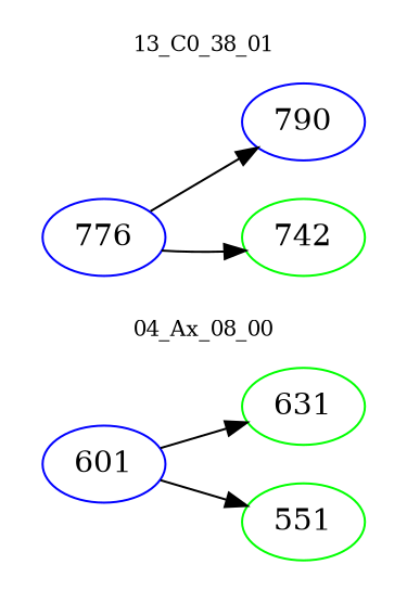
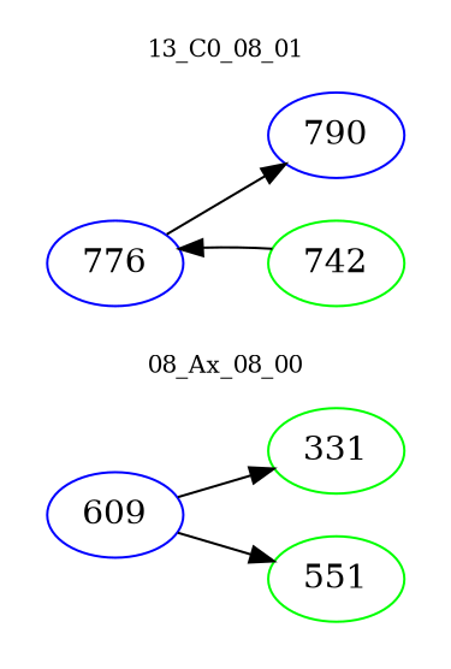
  digraph {
    rankdir=LR
    node [color=blue]
    edge [color=black]
-   n1 [label=601]
+   n1 [label=609]
    n2 [color=green label=551]
-   n3 [color=green label=631]
+   n3 [color=green label=331]
    n4 [label=776]
    n5 [color=green label=742]
    n6 [label=790]
    subgraph cluster_1 {
      color=white
      fontsize=10
-     label="04_Ax_08_00"
+     label="08_Ax_08_00"
      n1
      n2
      n3
    }
    subgraph cluster_2 {
      color=white
      fontsize=10
-     label="13_C0_38_01"
+     label="13_C0_08_01"
      n4
      n5
      n6
    }
    n1 -> n2
    n1 -> n3
-   n4 -> n5
+   n5 -> n4
    n4 -> n6
  }
